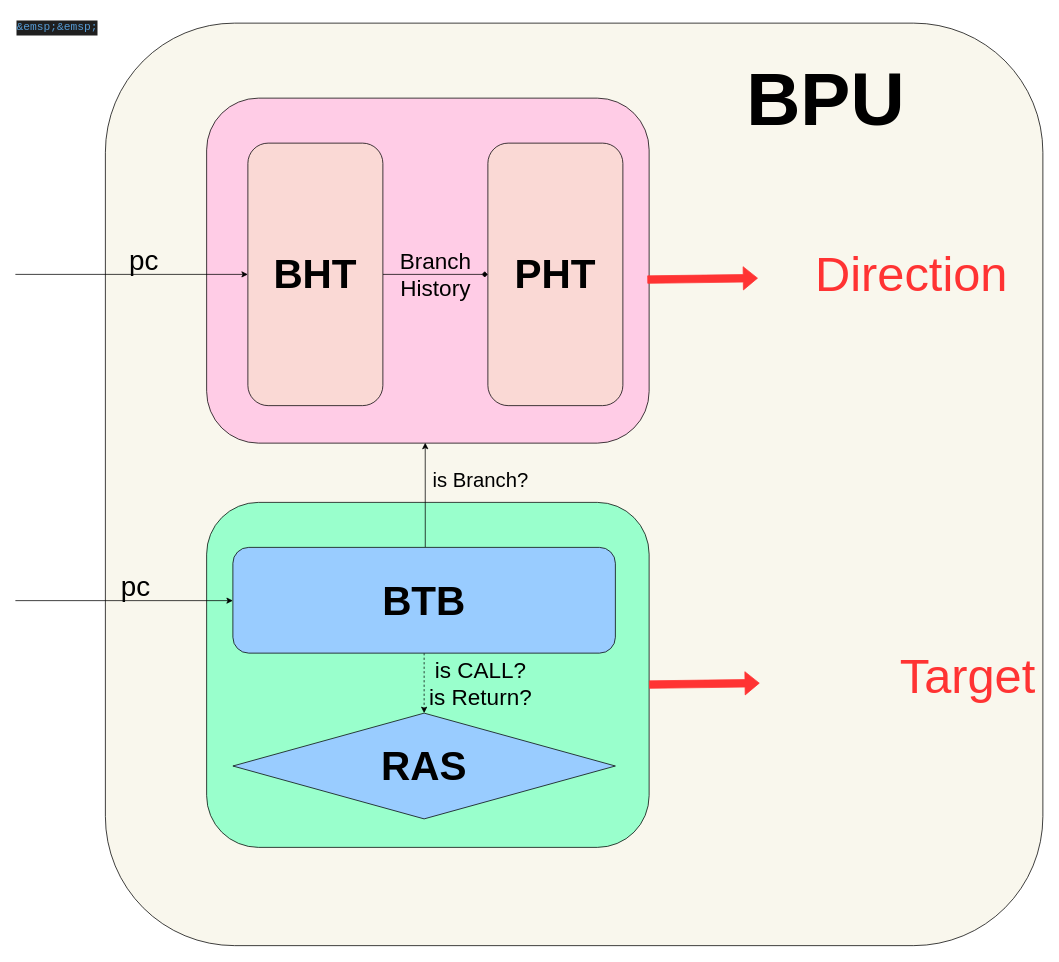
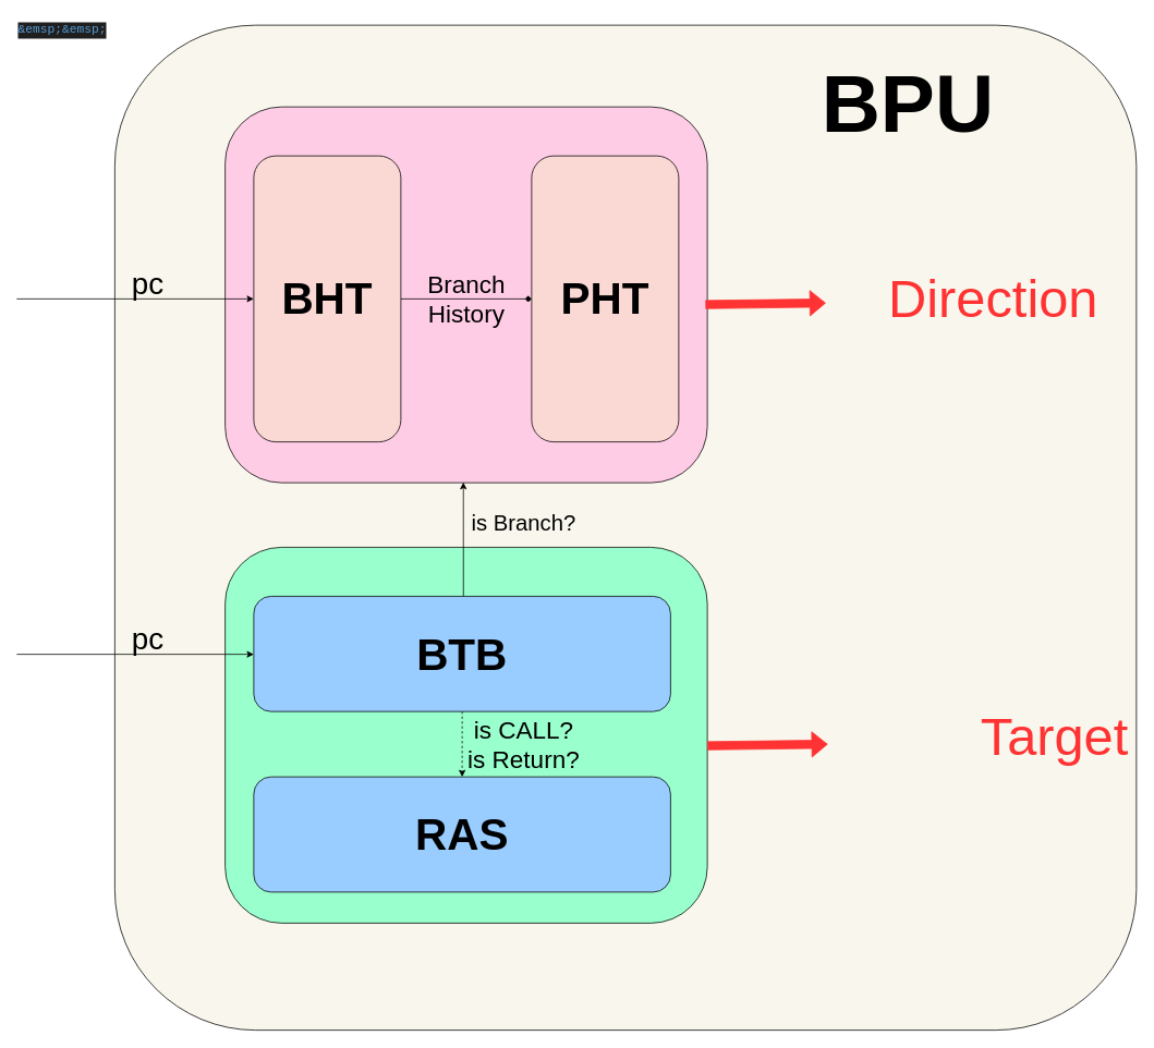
  <mxCell id="0" />
  <mxCell id="1" parent="0" />
  <mxCell id="2" value="" style="rounded=1;whiteSpace=wrap;html=1;fillColor=#f9f7ed;strokeColor=#000000;fontStyle=4;arcSize=14;" parent="1" vertex="1"><mxGeometry x="140" y="30" width="1250" height="1230" as="geometry" /></mxCell>
- <mxCell id="3" value="&lt;font size=&quot;1&quot; color=&quot;#000000&quot; style=&quot;&quot;&gt;&lt;b style=&quot;font-size: 100px;&quot;&gt;BPU&lt;/b&gt;&lt;/font&gt;" style="text;html=1;align=center;verticalAlign=middle;resizable=0;points=[];autosize=1;strokeColor=none;fillColor=none;fontSize=60;" parent="1" vertex="1"><mxGeometry x="985" y="65" width="230" height="130" as="geometry" /></mxCell>
+ <mxCell id="3" value="&lt;font size=&quot;1&quot; color=&quot;#000000&quot; style=&quot;&quot;&gt;&lt;b style=&quot;font-size: 100px;&quot;&gt;BPU&lt;/b&gt;&lt;/font&gt;" style="text;html=1;align=center;verticalAlign=middle;resizable=0;points=[];autosize=1;strokeColor=none;fillColor=none;fontSize=60;" parent="1" vertex="1"><mxGeometry x="995" y="60" width="230" height="130" as="geometry" /></mxCell>
  <mxCell id="4" style="edgeStyle=orthogonalEdgeStyle;rounded=0;orthogonalLoop=1;jettySize=auto;html=1;exitX=0.836;exitY=1.014;exitDx=0;exitDy=0;exitPerimeter=0;startArrow=none;" parent="1" source="7" edge="1"><mxGeometry relative="1" as="geometry"><mxPoint x="639" y="243" as="sourcePoint" /><mxPoint x="639" y="275" as="targetPoint" /></mxGeometry></mxCell>
  <mxCell id="5" value="" style="rounded=1;whiteSpace=wrap;html=1;fontSize=30;fontColor=#9999FF;labelBackgroundColor=none;textOpacity=30;align=center;fillColor=#FFCCE6;" parent="1" vertex="1"><mxGeometry x="275" y="130" width="590" height="460" as="geometry" /></mxCell>
  <mxCell id="6" value="Branch&lt;br&gt;History" style="edgeStyle=none;html=1;labelBackgroundColor=none;strokeColor=#000000;fontSize=30;fontColor=#000000;endArrow=diamond;" parent="1" source="7" target="8" edge="1"><mxGeometry relative="1" as="geometry"><mxPoint as="offset" /></mxGeometry></mxCell>
- <mxCell id="7" value="&lt;b style=&quot;&quot;&gt;&lt;font style=&quot;font-size: 54px;&quot; color=&quot;#000000&quot;&gt;BHT&lt;/font&gt;&lt;/b&gt;" style="rounded=1;whiteSpace=wrap;html=1;fillColor=#fad9d5;strokeColor=#000000;direction=east;flipV=0;fontSize=18;" parent="1" vertex="1"><mxGeometry x="330" y="190" width="180" height="350" as="geometry" /></mxCell>
+ <mxCell id="7" value="&lt;b style=&quot;&quot;&gt;&lt;font style=&quot;font-size: 54px;&quot; color=&quot;#000000&quot;&gt;BHT&lt;/font&gt;&lt;/b&gt;" style="rounded=1;whiteSpace=wrap;html=1;fillColor=#fad9d5;strokeColor=#000000;direction=east;flipV=0;fontSize=18;" parent="1" vertex="1"><mxGeometry x="310" y="190" width="180" height="350" as="geometry" /></mxCell>
  <mxCell id="8" value="&lt;b style=&quot;&quot;&gt;&lt;font style=&quot;font-size: 54px;&quot; color=&quot;#000000&quot;&gt;PHT&lt;/font&gt;&lt;/b&gt;" style="rounded=1;whiteSpace=wrap;html=1;fillColor=#fad9d5;strokeColor=#000000;direction=east;flipV=0;fontSize=18;" parent="1" vertex="1"><mxGeometry x="650" y="190" width="180" height="350" as="geometry" /></mxCell>
  <mxCell id="9" style="edgeStyle=orthogonalEdgeStyle;rounded=0;orthogonalLoop=1;jettySize=auto;html=1;exitX=0.836;exitY=1.014;exitDx=0;exitDy=0;exitPerimeter=0;startArrow=none;" parent="1" source="13" edge="1"><mxGeometry relative="1" as="geometry"><mxPoint x="639" y="782" as="sourcePoint" /><mxPoint x="639" y="814" as="targetPoint" /></mxGeometry></mxCell>
  <mxCell id="10" value="" style="rounded=1;whiteSpace=wrap;html=1;fontSize=30;fontColor=#9999FF;labelBackgroundColor=none;textOpacity=30;align=center;fillColor=#99FFCC;" parent="1" vertex="1"><mxGeometry x="275" y="669" width="590" height="460" as="geometry" /></mxCell>
  <mxCell id="11" value="&lt;font color=&quot;#000000&quot;&gt;is CALL?&lt;br&gt;is Return?&lt;/font&gt;" style="edgeStyle=none;html=1;labelBackgroundColor=none;strokeColor=#000000;fontSize=30;fontColor=#9999FF;dashed=1;" parent="1" source="13" target="14" edge="1"><mxGeometry y="75" relative="1" as="geometry"><mxPoint as="offset" /></mxGeometry></mxCell>
  <mxCell id="12" value="is Branch?" style="edgeStyle=none;jumpSize=11;html=1;labelBackgroundColor=none;strokeColor=#000000;fontSize=27;fontColor=#000000;exitX=0.503;exitY=-0.003;exitDx=0;exitDy=0;exitPerimeter=0;entryX=0.494;entryY=0.999;entryDx=0;entryDy=0;entryPerimeter=0;" parent="1" source="13" target="5" edge="1"><mxGeometry x="0.274" y="-74" relative="1" as="geometry"><mxPoint x="570" y="590" as="targetPoint" /><mxPoint as="offset" /></mxGeometry></mxCell>
  <mxCell id="13" value="&lt;b style=&quot;&quot;&gt;&lt;font style=&quot;font-size: 54px;&quot; color=&quot;#000000&quot;&gt;BTB&lt;/font&gt;&lt;/b&gt;" style="rounded=1;whiteSpace=wrap;html=1;fillColor=#99CCFF;strokeColor=#000000;direction=east;flipV=0;fontSize=18;" parent="1" vertex="1"><mxGeometry x="310" y="729" width="510" height="141" as="geometry" /></mxCell>
- <mxCell id="14" value="&lt;b style=&quot;&quot;&gt;&lt;font style=&quot;font-size: 54px;&quot; color=&quot;#000000&quot;&gt;RAS&lt;/font&gt;&lt;/b&gt;" style="rhombus;whiteSpace=wrap;html=1;fillColor=#99CCFF;strokeColor=#000000;direction=east;flipV=0;fontSize=18;" parent="1" vertex="1"><mxGeometry x="310" y="950" width="510" height="141" as="geometry" /></mxCell>
+ <mxCell id="14" value="&lt;b style=&quot;&quot;&gt;&lt;font style=&quot;font-size: 54px;&quot; color=&quot;#000000&quot;&gt;RAS&lt;/font&gt;&lt;/b&gt;" style="rounded=1;whiteSpace=wrap;html=1;fillColor=#99CCFF;strokeColor=#000000;direction=east;flipV=0;fontSize=18;" parent="1" vertex="1"><mxGeometry x="310" y="950" width="510" height="141" as="geometry" /></mxCell>
  <mxCell id="15" value="&lt;font style=&quot;font-size: 37px;&quot;&gt;pc&lt;/font&gt;" style="endArrow=classic;html=1;labelBackgroundColor=none;strokeColor=#000000;fontSize=30;fontColor=#000000;jumpSize=11;" parent="1" target="7" edge="1"><mxGeometry x="0.105" y="18" width="50" height="50" relative="1" as="geometry"><mxPoint x="20" y="365" as="sourcePoint" /><mxPoint x="490" y="550" as="targetPoint" /><mxPoint as="offset" /></mxGeometry></mxCell>
  <mxCell id="16" value="&lt;font style=&quot;font-size: 37px;&quot;&gt;pc&lt;/font&gt;" style="endArrow=classic;html=1;labelBackgroundColor=none;strokeColor=#000000;fontSize=30;fontColor=#000000;jumpSize=11;" parent="1" edge="1"><mxGeometry x="0.105" y="18" width="50" height="50" relative="1" as="geometry"><mxPoint x="20" y="800" as="sourcePoint" /><mxPoint x="310" y="800" as="targetPoint" /><Array as="points" /><mxPoint as="offset" /></mxGeometry></mxCell>
  <mxCell id="17" value="" style="shape=flexArrow;endArrow=classic;html=1;labelBackgroundColor=none;strokeColor=#FF3333;fontSize=27;fontColor=#000000;jumpSize=11;exitX=0.996;exitY=0.526;exitDx=0;exitDy=0;exitPerimeter=0;fillColor=#FF3333;gradientColor=none;" parent="1" source="5" edge="1"><mxGeometry width="50" height="50" relative="1" as="geometry"><mxPoint x="960" y="420" as="sourcePoint" /><mxPoint x="1010" y="370" as="targetPoint" /></mxGeometry></mxCell>
  <mxCell id="18" value="" style="shape=flexArrow;endArrow=classic;html=1;labelBackgroundColor=none;strokeColor=#FF3333;fontSize=27;fontColor=#000000;jumpSize=11;exitX=0.996;exitY=0.526;exitDx=0;exitDy=0;exitPerimeter=0;fillColor=#FF3333;gradientColor=none;" parent="1" edge="1"><mxGeometry width="50" height="50" relative="1" as="geometry"><mxPoint x="865" y="911.96" as="sourcePoint" /><mxPoint x="1012.36" y="910" as="targetPoint" /></mxGeometry></mxCell>
  <mxCell id="19" value="&lt;font color=&quot;#ff3333&quot; style=&quot;font-size: 65px;&quot;&gt;Direction&lt;/font&gt;" style="text;html=1;strokeColor=none;fillColor=none;align=center;verticalAlign=middle;whiteSpace=wrap;rounded=0;labelBackgroundColor=none;labelBorderColor=none;fontSize=27;fontColor=#000000;" parent="1" vertex="1"><mxGeometry x="1185" y="350" width="60" height="30" as="geometry" /></mxCell>
  <mxCell id="20" value="&lt;font color=&quot;#ff3333&quot; style=&quot;font-size: 65px;&quot;&gt;Target&lt;/font&gt;" style="text;html=1;strokeColor=none;fillColor=none;align=center;verticalAlign=middle;whiteSpace=wrap;rounded=0;labelBackgroundColor=none;labelBorderColor=none;fontSize=27;fontColor=#000000;" parent="1" vertex="1"><mxGeometry x="1260" y="885" width="60" height="30" as="geometry" /></mxCell>
  <mxCell id="21" value="&lt;div style=&quot;color: rgb(204, 204, 204); background-color: rgb(31, 31, 31); font-family: Consolas, &amp;quot;Courier New&amp;quot;, monospace; font-weight: normal; font-size: 15px; line-height: 20px;&quot;&gt;&lt;div&gt;&lt;span style=&quot;color: #569cd6;&quot;&gt;&amp;amp;emsp;&amp;amp;emsp;&lt;/span&gt;&lt;/div&gt;&lt;/div&gt;" style="text;whiteSpace=wrap;html=1;" vertex="1" parent="1"><mxGeometry x="20" y="20" width="130" height="40" as="geometry" /></mxCell>
